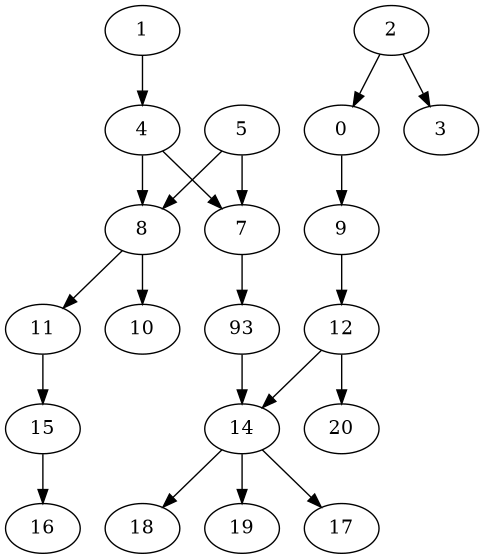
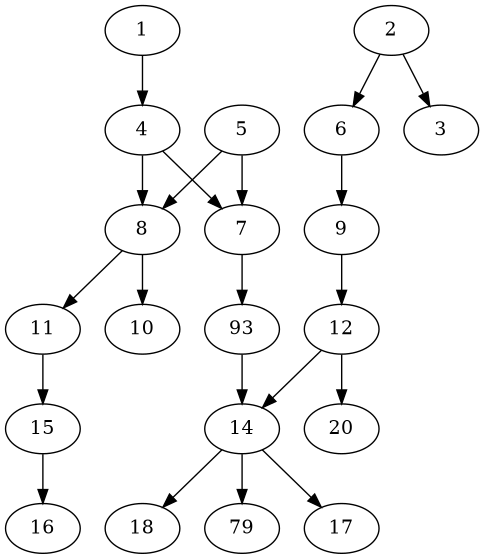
  digraph {
    node [alpha=0.03]
    1 [expect_size=20301824]
    4 [alpha=0.05 expect_size=23097344]
    8 [alpha=0.05 expect_size=14224384]
    7 [alpha=0.18 expect_size=13676544]
    10 [expect_size=31019008]
    11 [alpha=0.18 expect_size=30285824]
    9 [alpha=0.19 expect_size=12917760]
    12 [alpha=0.00 expect_size=36548608]
    2 [alpha=0.11 expect_size=8174592]
    3 [alpha=0.01 expect_size=44641280]
-   6 [alpha=0.07 expect_size=8772608 label=0]
+   6 [alpha=0.07 expect_size=8772608]
    5 [alpha=0.13 expect_size=48231424]
    n13 [alpha=0.14 expect_size=14337024 label=93]
    15 [alpha=0.09 expect_size=28809216]
    14 [alpha=0.16 expect_size=17592320]
    20 [alpha=0.20 expect_size=34164736]
    17 [alpha=0.06 expect_size=28260352]
    18 [alpha=0.10 expect_size=23309312]
-   19 [alpha=0.17 expect_size=35840000]
+   19 [alpha=0.17 expect_size=35840000 label=79]
    16 [alpha=0.12 expect_size=12907520]
    1 -> 4
    4 -> 8
    4 -> 7
    8 -> 10
    8 -> 11
    7 -> n13
    11 -> 15
    9 -> 12
    12 -> 14
    12 -> 20
    2 -> 3
    2 -> 6
    6 -> 9
    5 -> 8
    5 -> 7
    n13 -> 14
    15 -> 16
    14 -> 17
    14 -> 18
    14 -> 19
  }
